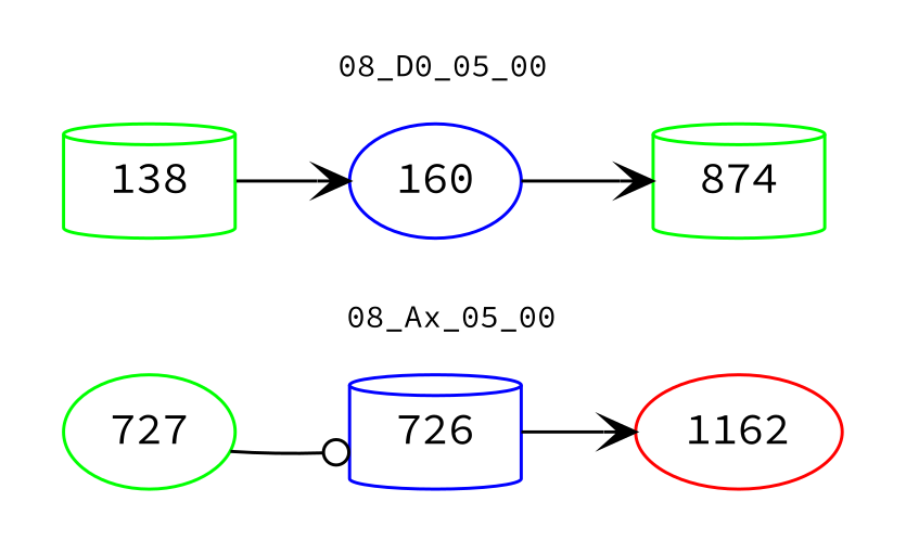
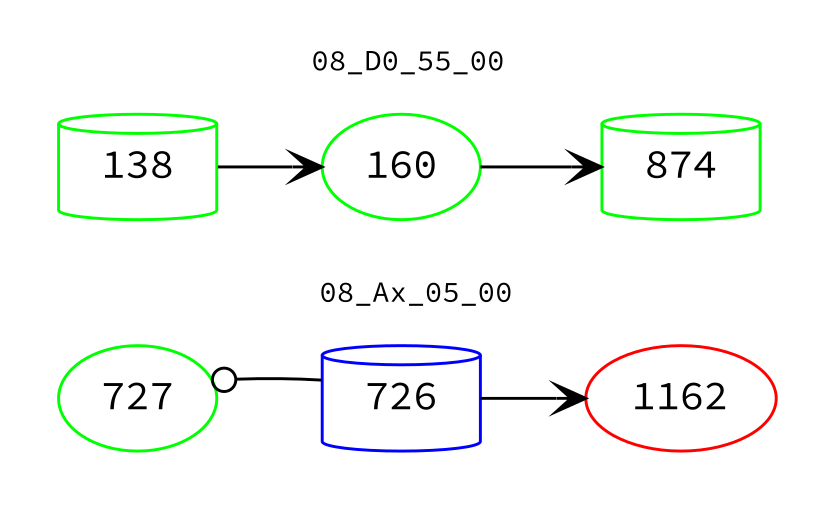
  digraph {
    fontname="Source Code Pro"
    rankdir=LR
    node [color=green fontname="Source Code Pro" shape=ellipse]
    edge [arrowhead=vee color=black fontname="Source Code Pro"]
    n1 [label=727]
    n2 [color=blue label=726 shape=cylinder]
    n3 [color=red label=1162]
    n4 [label=138 shape=cylinder]
-   n5 [color=blue label=160]
+   n5 [label=160]
    n6 [label=874 shape=cylinder]
    subgraph cluster_1 {
      color=white
      fontsize=10
      label="08_Ax_05_00"
      n1
      n2
      n3
    }
    subgraph cluster_2 {
      color=white
      fontsize=10
-     label="08_D0_05_00"
+     label="08_D0_55_00"
      n4
      n5
      n6
    }
-   n1 -> n2 [arrowhead=odot]
+   n2 -> n1 [arrowhead=odot]
    n2 -> n3
    n4 -> n5
    n5 -> n6
  }
